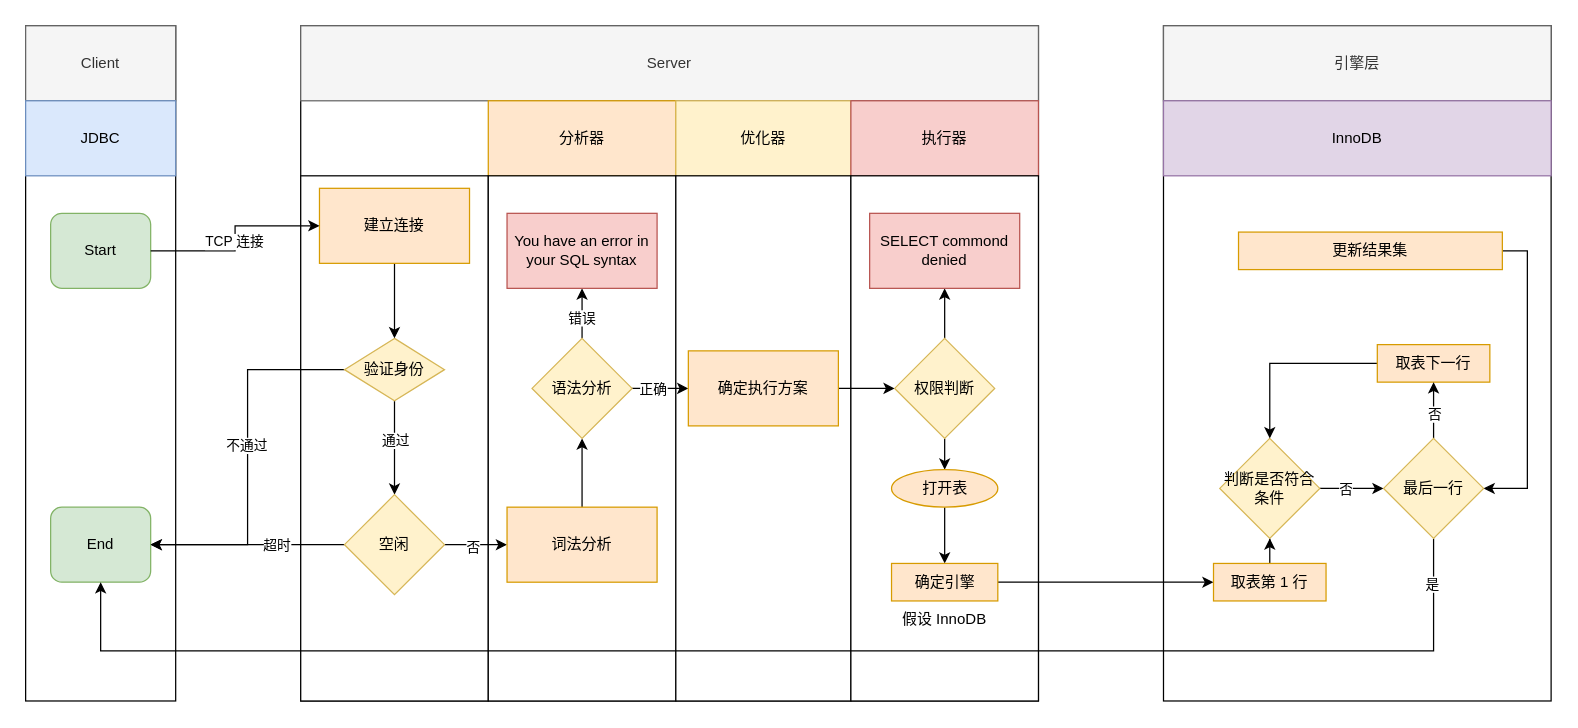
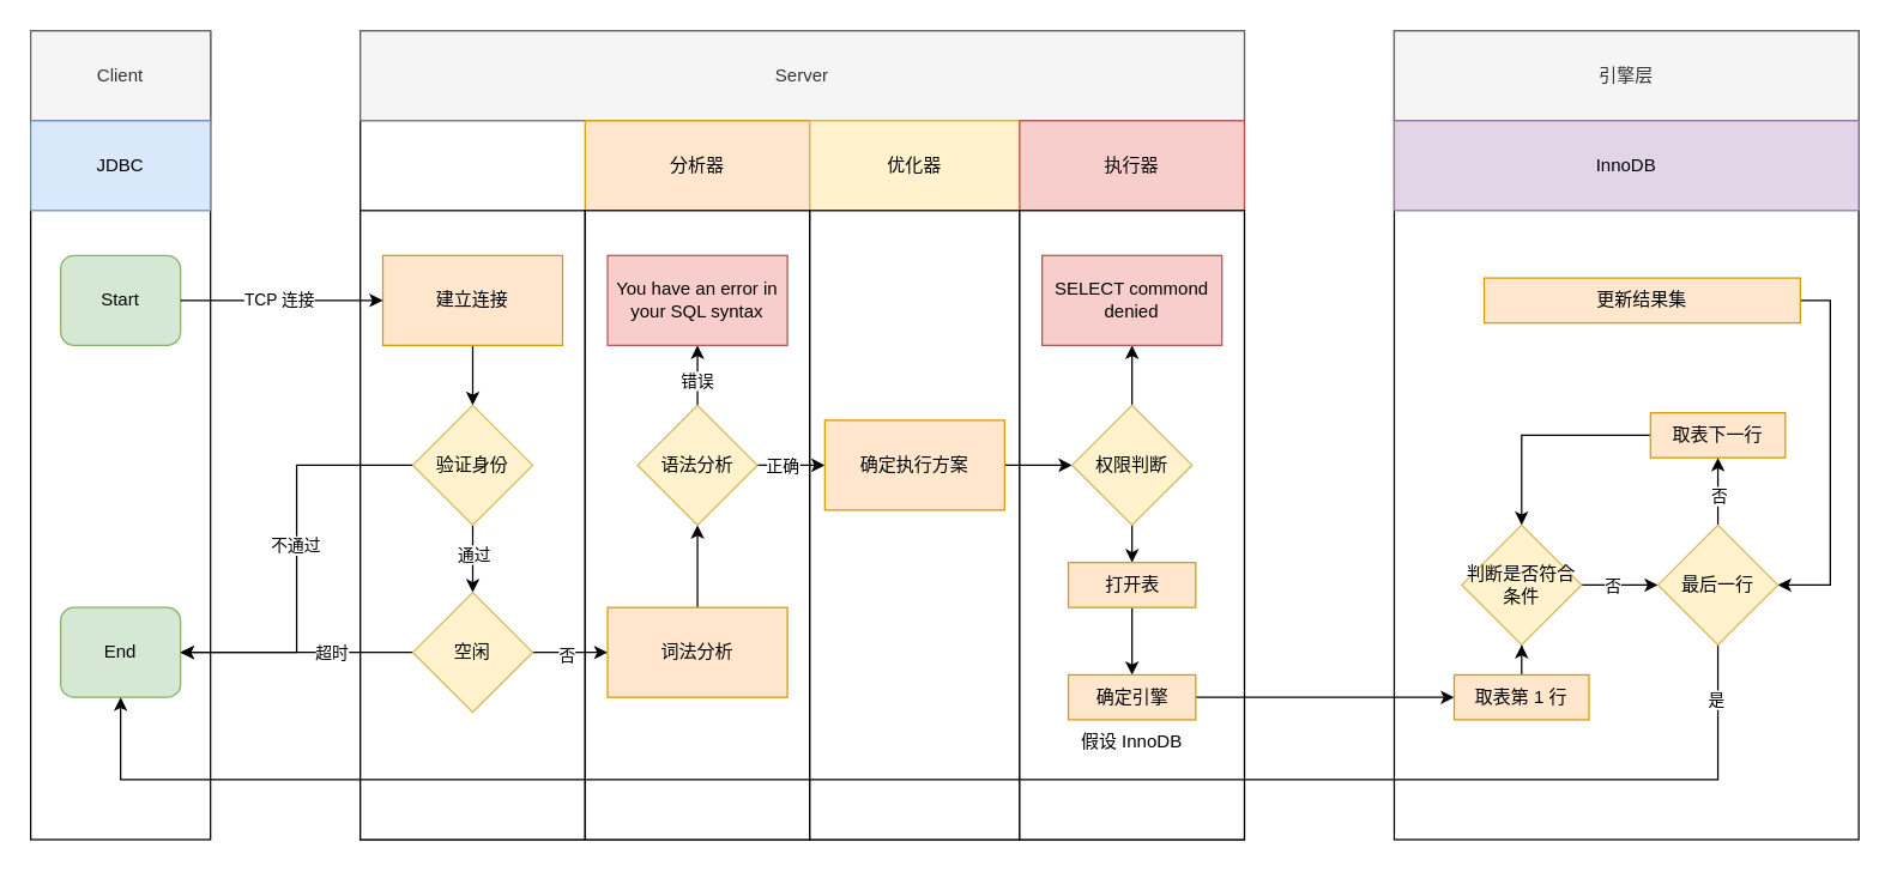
  <mxCell id="0" />
  <mxCell id="1" parent="0" />
  <mxCell id="2" value="" style="whiteSpace=wrap;html=1;" parent="1" vertex="1"><mxGeometry x="20" y="20" width="120" height="540" as="geometry" /></mxCell>
  <mxCell id="3" value="Client" style="whiteSpace=wrap;html=1;fillColor=#f5f5f5;fontColor=#333333;strokeColor=#666666;" parent="1" vertex="1"><mxGeometry x="20" y="20" width="120" height="60" as="geometry" /></mxCell>
  <mxCell id="4" value="JDBC" style="whiteSpace=wrap;html=1;fillColor=#dae8fc;strokeColor=#6c8ebf;" parent="1" vertex="1"><mxGeometry x="20" y="80" width="120" height="60" as="geometry" /></mxCell>
  <mxCell id="5" value="" style="whiteSpace=wrap;html=1;" parent="1" vertex="1"><mxGeometry x="240" y="20" width="590" height="540" as="geometry" /></mxCell>
  <mxCell id="6" value="Server" style="whiteSpace=wrap;html=1;fillColor=#f5f5f5;fontColor=#333333;strokeColor=#666666;" parent="1" vertex="1"><mxGeometry x="240" y="20" width="590" height="60" as="geometry" /></mxCell>
  <mxCell id="7" value="分析器" style="whiteSpace=wrap;html=1;fillColor=#ffe6cc;strokeColor=#d79b00;" parent="1" vertex="1"><mxGeometry x="390" y="80" width="150" height="60" as="geometry" /></mxCell>
  <mxCell id="8" value="优化器" style="whiteSpace=wrap;html=1;fillColor=#fff2cc;strokeColor=#d6b656;" parent="1" vertex="1"><mxGeometry x="540" y="80" width="140" height="60" as="geometry" /></mxCell>
  <mxCell id="9" value="执行器" style="whiteSpace=wrap;html=1;fillColor=#f8cecc;strokeColor=#b85450;" parent="1" vertex="1"><mxGeometry x="680" y="80" width="150" height="60" as="geometry" /></mxCell>
  <mxCell id="10" value="" style="whiteSpace=wrap;html=1;" parent="1" vertex="1"><mxGeometry x="930" y="20" width="310" height="540" as="geometry" /></mxCell>
  <mxCell id="11" value="引擎层" style="whiteSpace=wrap;html=1;fillColor=#f5f5f5;fontColor=#333333;strokeColor=#666666;" parent="1" vertex="1"><mxGeometry x="930" y="20" width="310" height="60" as="geometry" /></mxCell>
  <mxCell id="12" value="InnoDB" style="whiteSpace=wrap;html=1;fillColor=#e1d5e7;strokeColor=#9673a6;" parent="1" vertex="1"><mxGeometry x="930" y="80" width="310" height="60" as="geometry" /></mxCell>
  <mxCell id="13" value="Start" style="rounded=1;whiteSpace=wrap;html=1;fillColor=#d5e8d4;strokeColor=#82b366;" parent="1" vertex="1"><mxGeometry x="40" y="170" width="80" height="60" as="geometry" /></mxCell>
  <mxCell id="14" value="End" style="rounded=1;whiteSpace=wrap;html=1;fillColor=#d5e8d4;strokeColor=#82b366;" parent="1" vertex="1"><mxGeometry x="40" y="405" width="80" height="60" as="geometry" /></mxCell>
  <mxCell id="15" value="" style="whiteSpace=wrap;html=1;" parent="1" vertex="1"><mxGeometry x="240" y="140" width="150" height="420" as="geometry" /></mxCell>
  <mxCell id="16" value="" style="whiteSpace=wrap;html=1;" parent="1" vertex="1"><mxGeometry x="390" y="140" width="150" height="420" as="geometry" /></mxCell>
  <mxCell id="17" value="" style="whiteSpace=wrap;html=1;" parent="1" vertex="1"><mxGeometry x="540" y="140" width="140" height="420" as="geometry" /></mxCell>
  <mxCell id="18" value="" style="whiteSpace=wrap;html=1;" parent="1" vertex="1"><mxGeometry x="680" y="140" width="150" height="420" as="geometry" /></mxCell>
  <mxCell id="19" style="edgeStyle=orthogonalEdgeStyle;rounded=0;orthogonalLoop=1;jettySize=auto;html=1;entryX=1;entryY=0.5;entryDx=0;entryDy=0;" parent="1" source="23" target="14" edge="1"><mxGeometry relative="1" as="geometry" /></mxCell>
  <mxCell id="20" value="不通过" style="edgeLabel;html=1;align=center;verticalAlign=middle;resizable=0;points=[];" parent="19" vertex="1" connectable="0"><mxGeometry x="-0.065" y="-1" relative="1" as="geometry"><mxPoint as="offset" /></mxGeometry></mxCell>
  <mxCell id="21" style="edgeStyle=orthogonalEdgeStyle;rounded=0;orthogonalLoop=1;jettySize=auto;html=1;" parent="1" source="23" target="30" edge="1"><mxGeometry relative="1" as="geometry" /></mxCell>
  <mxCell id="22" value="通过" style="edgeLabel;html=1;align=center;verticalAlign=middle;resizable=0;points=[];" parent="21" vertex="1" connectable="0"><mxGeometry x="-0.171" relative="1" as="geometry"><mxPoint as="offset" /></mxGeometry></mxCell>
- <mxCell id="23" value="验证身份" style="rhombus;whiteSpace=wrap;html=1;fillColor=#fff2cc;strokeColor=#d6b656;" parent="1" vertex="1"><mxGeometry x="275" y="270" width="80" height="50" as="geometry" /></mxCell>
+ <mxCell id="23" value="验证身份" style="rhombus;whiteSpace=wrap;html=1;fillColor=#fff2cc;strokeColor=#d6b656;" parent="1" vertex="1"><mxGeometry x="275" y="270" width="80" height="80" as="geometry" /></mxCell>
  <mxCell id="24" style="edgeStyle=orthogonalEdgeStyle;rounded=0;orthogonalLoop=1;jettySize=auto;html=1;" parent="1" source="25" target="23" edge="1"><mxGeometry relative="1" as="geometry" /></mxCell>
- <mxCell id="25" value="建立连接" style="whiteSpace=wrap;html=1;fillColor=#ffe6cc;strokeColor=#d79b00;" parent="1" vertex="1"><mxGeometry x="255" y="150" width="120" height="60" as="geometry" /></mxCell>
+ <mxCell id="25" value="建立连接" style="whiteSpace=wrap;html=1;fillColor=#ffe6cc;strokeColor=#d79b00;" parent="1" vertex="1"><mxGeometry x="255" y="170" width="120" height="60" as="geometry" /></mxCell>
  <mxCell id="26" style="edgeStyle=orthogonalEdgeStyle;rounded=0;orthogonalLoop=1;jettySize=auto;html=1;" parent="1" source="30" target="14" edge="1"><mxGeometry relative="1" as="geometry" /></mxCell>
  <mxCell id="27" value="超时" style="edgeLabel;html=1;align=center;verticalAlign=middle;resizable=0;points=[];" parent="26" vertex="1" connectable="0"><mxGeometry x="-0.384" relative="1" as="geometry"><mxPoint x="-7" as="offset" /></mxGeometry></mxCell>
  <mxCell id="28" style="edgeStyle=orthogonalEdgeStyle;rounded=0;orthogonalLoop=1;jettySize=auto;html=1;" parent="1" source="30" target="34" edge="1"><mxGeometry relative="1" as="geometry"><Array as="points"><mxPoint x="380" y="435" /><mxPoint x="380" y="435" /></Array></mxGeometry></mxCell>
  <mxCell id="29" value="否" style="edgeLabel;html=1;align=center;verticalAlign=middle;resizable=0;points=[];" parent="28" vertex="1" connectable="0"><mxGeometry x="-0.115" y="-1" relative="1" as="geometry"><mxPoint as="offset" /></mxGeometry></mxCell>
  <mxCell id="30" value="空闲" style="rhombus;whiteSpace=wrap;html=1;fillColor=#fff2cc;strokeColor=#d6b656;" parent="1" vertex="1"><mxGeometry x="275" y="395" width="80" height="80" as="geometry" /></mxCell>
  <mxCell id="31" style="edgeStyle=orthogonalEdgeStyle;rounded=0;orthogonalLoop=1;jettySize=auto;html=1;" parent="1" source="13" target="25" edge="1"><mxGeometry relative="1" as="geometry" /></mxCell>
  <mxCell id="32" value="TCP 连接" style="edgeLabel;html=1;align=center;verticalAlign=middle;resizable=0;points=[];" parent="31" vertex="1" connectable="0"><mxGeometry x="-0.038" y="1" relative="1" as="geometry"><mxPoint as="offset" /></mxGeometry></mxCell>
  <mxCell id="33" style="edgeStyle=orthogonalEdgeStyle;rounded=0;orthogonalLoop=1;jettySize=auto;html=1;entryX=0.5;entryY=1;entryDx=0;entryDy=0;" parent="1" source="34" target="39" edge="1"><mxGeometry relative="1" as="geometry" /></mxCell>
  <mxCell id="34" value="词法分析" style="whiteSpace=wrap;html=1;fillColor=#ffe6cc;strokeColor=#d79b00;" parent="1" vertex="1"><mxGeometry x="405" y="405" width="120" height="60" as="geometry" /></mxCell>
  <mxCell id="35" value="" style="edgeStyle=orthogonalEdgeStyle;rounded=0;orthogonalLoop=1;jettySize=auto;html=1;" parent="1" source="39" target="40" edge="1"><mxGeometry relative="1" as="geometry" /></mxCell>
  <mxCell id="36" value="错误" style="edgeLabel;html=1;align=center;verticalAlign=middle;resizable=0;points=[];" parent="35" vertex="1" connectable="0"><mxGeometry x="-0.161" y="1" relative="1" as="geometry"><mxPoint as="offset" /></mxGeometry></mxCell>
  <mxCell id="37" style="edgeStyle=orthogonalEdgeStyle;rounded=0;orthogonalLoop=1;jettySize=auto;html=1;" parent="1" source="39" target="42" edge="1"><mxGeometry relative="1" as="geometry" /></mxCell>
  <mxCell id="38" value="正确" style="edgeLabel;html=1;align=center;verticalAlign=middle;resizable=0;points=[];" parent="37" vertex="1" connectable="0"><mxGeometry x="-0.294" y="-1" relative="1" as="geometry"><mxPoint y="-1" as="offset" /></mxGeometry></mxCell>
  <mxCell id="39" value="语法分析" style="rhombus;whiteSpace=wrap;html=1;fillColor=#fff2cc;strokeColor=#d6b656;" parent="1" vertex="1"><mxGeometry x="425" y="270" width="80" height="80" as="geometry" /></mxCell>
  <mxCell id="40" value="You have an error in your SQL syntax" style="rounded=0;whiteSpace=wrap;html=1;fillColor=#f8cecc;strokeColor=#b85450;" parent="1" vertex="1"><mxGeometry x="405" y="170" width="120" height="60" as="geometry" /></mxCell>
  <mxCell id="41" style="edgeStyle=orthogonalEdgeStyle;rounded=0;orthogonalLoop=1;jettySize=auto;html=1;" parent="1" source="42" target="45" edge="1"><mxGeometry relative="1" as="geometry" /></mxCell>
  <mxCell id="42" value="确定执行方案" style="whiteSpace=wrap;html=1;fillColor=#ffe6cc;strokeColor=#d79b00;" parent="1" vertex="1"><mxGeometry x="550" y="280" width="120" height="60" as="geometry" /></mxCell>
  <mxCell id="43" style="edgeStyle=orthogonalEdgeStyle;rounded=0;orthogonalLoop=1;jettySize=auto;html=1;entryX=0.5;entryY=1;entryDx=0;entryDy=0;" parent="1" source="45" target="46" edge="1"><mxGeometry relative="1" as="geometry" /></mxCell>
  <mxCell id="44" style="edgeStyle=orthogonalEdgeStyle;rounded=0;orthogonalLoop=1;jettySize=auto;html=1;entryX=0.5;entryY=0;entryDx=0;entryDy=0;" parent="1" source="45" target="48" edge="1"><mxGeometry relative="1" as="geometry" /></mxCell>
  <mxCell id="45" value="权限判断" style="rhombus;whiteSpace=wrap;html=1;fillColor=#fff2cc;strokeColor=#d6b656;" parent="1" vertex="1"><mxGeometry x="715" y="270" width="80" height="80" as="geometry" /></mxCell>
  <mxCell id="46" value="SELECT commond denied" style="whiteSpace=wrap;html=1;fillColor=#f8cecc;strokeColor=#b85450;" parent="1" vertex="1"><mxGeometry x="695" y="170" width="120" height="60" as="geometry" /></mxCell>
  <mxCell id="47" style="edgeStyle=orthogonalEdgeStyle;rounded=0;orthogonalLoop=1;jettySize=auto;html=1;entryX=0.5;entryY=0;entryDx=0;entryDy=0;" parent="1" source="48" target="50" edge="1"><mxGeometry relative="1" as="geometry" /></mxCell>
- <mxCell id="48" value="打开表" style="ellipse;whiteSpace=wrap;html=1;fillColor=#ffe6cc;strokeColor=#d79b00;" parent="1" vertex="1"><mxGeometry x="712.5" y="375" width="85" height="30" as="geometry" /></mxCell>
+ <mxCell id="48" value="打开表" style="whiteSpace=wrap;html=1;fillColor=#ffe6cc;strokeColor=#d79b00;" parent="1" vertex="1"><mxGeometry x="712.5" y="375" width="85" height="30" as="geometry" /></mxCell>
  <mxCell id="49" style="edgeStyle=orthogonalEdgeStyle;rounded=0;orthogonalLoop=1;jettySize=auto;html=1;entryX=0;entryY=0.5;entryDx=0;entryDy=0;" parent="1" source="50" target="53" edge="1"><mxGeometry relative="1" as="geometry" /></mxCell>
  <mxCell id="50" value="确定引擎" style="whiteSpace=wrap;html=1;fillColor=#ffe6cc;strokeColor=#d79b00;" parent="1" vertex="1"><mxGeometry x="712.5" y="450" width="85" height="30" as="geometry" /></mxCell>
  <mxCell id="51" value="假设 InnoDB" style="text;html=1;strokeColor=none;fillColor=none;align=center;verticalAlign=middle;whiteSpace=wrap;rounded=0;" parent="1" vertex="1"><mxGeometry x="716.25" y="480" width="77.5" height="30" as="geometry" /></mxCell>
  <mxCell id="52" style="edgeStyle=orthogonalEdgeStyle;rounded=0;orthogonalLoop=1;jettySize=auto;html=1;entryX=0.5;entryY=1;entryDx=0;entryDy=0;" parent="1" source="53" target="56" edge="1"><mxGeometry relative="1" as="geometry" /></mxCell>
  <mxCell id="53" value="取表第 1 行" style="whiteSpace=wrap;html=1;fillColor=#ffe6cc;strokeColor=#d79b00;" parent="1" vertex="1"><mxGeometry x="970" y="450" width="90" height="30" as="geometry" /></mxCell>
  <mxCell id="54" style="edgeStyle=orthogonalEdgeStyle;rounded=0;orthogonalLoop=1;jettySize=auto;html=1;entryX=0;entryY=0.5;entryDx=0;entryDy=0;" parent="1" source="56" target="65" edge="1"><mxGeometry relative="1" as="geometry" /></mxCell>
  <mxCell id="55" value="否" style="edgeLabel;html=1;align=center;verticalAlign=middle;resizable=0;points=[];" parent="54" vertex="1" connectable="0"><mxGeometry x="-0.202" relative="1" as="geometry"><mxPoint as="offset" /></mxGeometry></mxCell>
  <mxCell id="56" value="判断是否符合条件" style="rhombus;whiteSpace=wrap;html=1;fillColor=#fff2cc;strokeColor=#d6b656;" parent="1" vertex="1"><mxGeometry x="975" y="350" width="80" height="80" as="geometry" /></mxCell>
  <mxCell id="57" style="edgeStyle=orthogonalEdgeStyle;rounded=0;orthogonalLoop=1;jettySize=auto;html=1;entryX=0.5;entryY=0;entryDx=0;entryDy=0;" parent="1" source="58" target="56" edge="1"><mxGeometry relative="1" as="geometry" /></mxCell>
  <mxCell id="58" value="取表下一行" style="whiteSpace=wrap;html=1;fillColor=#ffe6cc;strokeColor=#d79b00;" parent="1" vertex="1"><mxGeometry x="1101" y="275" width="90" height="30" as="geometry" /></mxCell>
  <mxCell id="59" style="edgeStyle=orthogonalEdgeStyle;rounded=0;orthogonalLoop=1;jettySize=auto;html=1;entryX=1;entryY=0.5;entryDx=0;entryDy=0;exitX=1;exitY=0.5;exitDx=0;exitDy=0;" parent="1" source="60" target="65" edge="1"><mxGeometry relative="1" as="geometry" /></mxCell>
  <mxCell id="60" value="更新结果集" style="whiteSpace=wrap;html=1;fillColor=#ffe6cc;strokeColor=#d79b00;" parent="1" vertex="1"><mxGeometry x="990" y="185" width="211" height="30" as="geometry" /></mxCell>
  <mxCell id="61" value="" style="edgeStyle=orthogonalEdgeStyle;rounded=0;orthogonalLoop=1;jettySize=auto;html=1;" parent="1" source="65" target="58" edge="1"><mxGeometry relative="1" as="geometry" /></mxCell>
  <mxCell id="62" value="否" style="edgeLabel;html=1;align=center;verticalAlign=middle;resizable=0;points=[];" parent="61" vertex="1" connectable="0"><mxGeometry x="0.375" relative="1" as="geometry"><mxPoint y="11" as="offset" /></mxGeometry></mxCell>
  <mxCell id="63" style="edgeStyle=orthogonalEdgeStyle;rounded=0;orthogonalLoop=1;jettySize=auto;html=1;entryX=0.5;entryY=1;entryDx=0;entryDy=0;" parent="1" source="65" target="14" edge="1"><mxGeometry relative="1" as="geometry"><Array as="points"><mxPoint x="1146" y="520" /><mxPoint x="80" y="520" /></Array></mxGeometry></mxCell>
  <mxCell id="64" value="是" style="edgeLabel;html=1;align=center;verticalAlign=middle;resizable=0;points=[];" parent="63" vertex="1" connectable="0"><mxGeometry x="-0.941" y="-2" relative="1" as="geometry"><mxPoint as="offset" /></mxGeometry></mxCell>
  <mxCell id="65" value="最后一行" style="rhombus;whiteSpace=wrap;html=1;fillColor=#fff2cc;strokeColor=#d6b656;" parent="1" vertex="1"><mxGeometry x="1106" y="350" width="80" height="80" as="geometry" /></mxCell>
